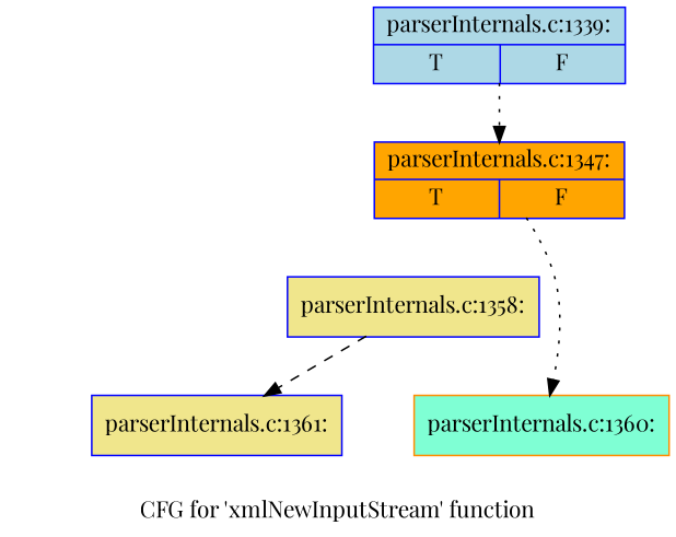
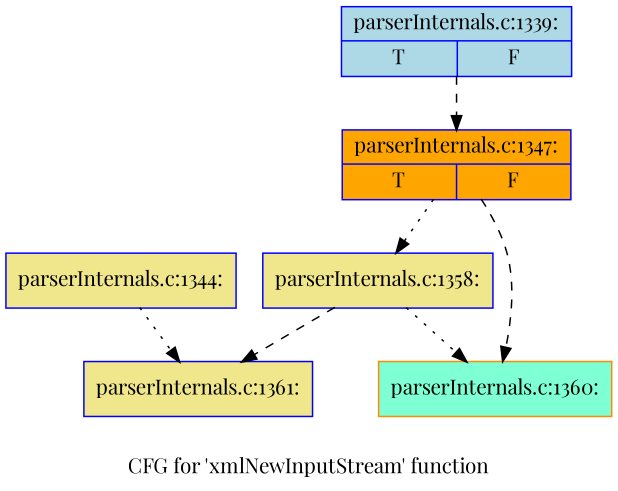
  digraph {
    fontname="Playfair Display"
    label="CFG for 'xmlNewInputStream' function"
    node [color=blue fillcolor=khaki fontname="Playfair Display" shape=record style=filled]
    edge [fontname="Playfair Display" style=dotted]
    n1 [fillcolor=lightblue label="{parserInternals.c:1339:|{<s0>T|<s1>F}}"]
    n2 [fillcolor=orange label="{parserInternals.c:1347:|{<s0>T|<s1>F}}"]
+   n3 [label="{parserInternals.c:1344:}"]
    n4 [label="{parserInternals.c:1361:}"]
    n5 [label="{parserInternals.c:1358:}"]
    n6 [color=darkorange fillcolor=aquamarine label="{parserInternals.c:1360:}"]
-   n1 -> n2
-   n2 -> n6
+   n1 -> n2 [style=dashed]
+   n2 -> n5
+   n2 -> n6 [style=dashed]
+   n3 -> n4
    n5 -> n4 [style=dashed]
+   n5 -> n6
  }
